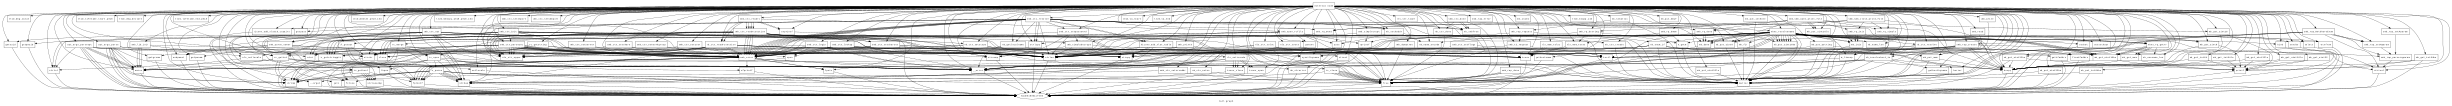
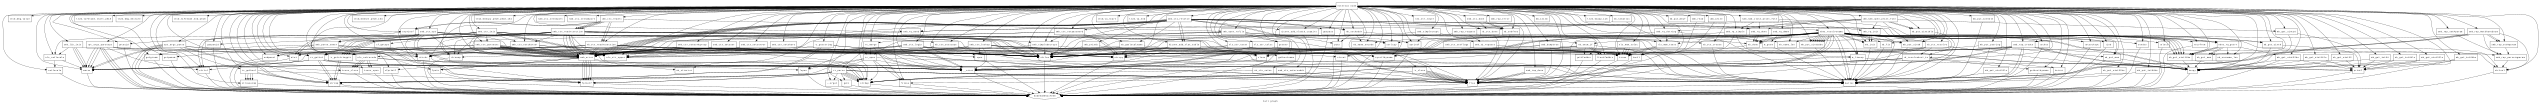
  digraph {
    fontname="Liberation Mono"
    label="Call graph"
    node [fontname="Liberation Mono" shape=record]
    edge [fontname="Liberation Mono"]
    n1 [label="{external node}"]
    n2 [label="{rc_open}"]
    n3 [label="{llvm.dbg.value}"]
    n4 [label="{strcmp}"]
    n5 [label="{fopen}"]
    n6 [label="{__error}"]
    n7 [label="{malloc}"]
    n8 [label="{fclose}"]
    n9 [label="{strdup}"]
    n10 [label="{llvm.lifetime.start.p0i8}"]
    n11 [label="{llvm.dbg.declare}"]
    n12 [label="{__srget}"]
    n13 [label="{getc}"]
    n14 [label="{fprintf}"]
    n15 [label="{free}"]
    n16 [label="{llvm.lifetime.end.p0i8}"]
    n17 [label="{rc_merge}"]
    n18 [label="{rc_close}"]
    n19 [label="{rc_getstringptr}"]
    n20 [label="{rc_getstring}"]
    n21 [label="{strlen}"]
    n22 [label="{warnx}"]
    n23 [label="{strcpy}"]
    n24 [label="{rc_getint}"]
    n25 [label="{strtol}"]
    n26 [label="{rc_getbool}"]
    n27 [label="{strcasecmp}"]
    n28 [label="{opt_args_parse}"]
    n29 [label="{opt_args_parseopt}"]
    n30 [label="{smb_ctx_init}"]
    n31 [label="{llvm.memset.p0i8.i64}"]
    n32 [label="{geteuid}"]
    n33 [label="{getpwuid}"]
    n34 [label="{endpwent}"]
    n35 [label="{strncmp}"]
    n36 [label="{smb_ctx_parseunc}"]
    n37 [label="{smb_ctx_setcharset}"]
    n38 [label="{strchr}"]
    n39 [label="{llvm.memcpy.p0i8.p0i8.i64}"]
    n40 [label="{atoi}"]
    n41 [label="{smb_ctx_setuser}"]
    n42 [label="{smb_ctx_done}"]
    n43 [label="{smb_ctx_setnbport}"]
    n44 [label="{smb_ctx_setsmbport}"]
    n45 [label="{smb_ctx_setserver}"]
    n46 [label="{smb_ctx_setshare}"]
    n47 [label="{smb_ctx_setworkgroup}"]
    n48 [label="{smb_ctx_setpassword}"]
    n49 [label="{smb_ctx_setsrvaddr}"]
    n50 [label="{smb_ctx_opt}"]
    n51 [label="{getgrnam}"]
    n52 [label="{getpwnam}"]
    n53 [label="{smb_ctx_resolve}"]
    n54 [label="{kiconv_add_xlat16_cspairs}"]
    n55 [label="{strlcpy}"]
    n56 [label="{getpass}"]
    n57 [label="{smb_ctx_lookup}"]
    n58 [label="{close}"]
    n59 [label="{open}"]
    n60 [label="{bcopy}"]
    n61 [label="{ioctl}"]
    n62 [label="{smb_ctx_login}"]
    n63 [label="{smb_ctx_readrc}"]
    n64 [label="{snprintf}"]
    n65 [label="{cf_getopt}"]
    n66 [label="{smb_lib_init}"]
    n67 [label="{sysctlbyname}"]
    n68 [label="{smb_error}"]
    n69 [label="{llvm.va_start}"]
    n70 [label="{vfprintf}"]
    n71 [label="{llvm.va_end}"]
    n72 [label="{fputc}"]
    n73 [label="{smb_printb}"]
    n74 [label="{strcat}"]
    n75 [label="{smb_open_rcfile}"]
    n76 [label="{getenv}"]
    n77 [label="{sprintf}"]
    n78 [label="{puts}"]
    n79 [label="{smb_dumptree}"]
    n80 [label="{smb_simplecrypt}"]
    n81 [label="{smb_simpledecrypt}"]
    n82 [label="{strtoul}"]
    n83 [label="{nls_setlocale}"]
    n84 [label="{setlocale}"]
    n85 [label="{nls_setrecode}"]
    n86 [label="{iconv_close}"]
    n87 [label="{iconv_open}"]
    n88 [label="{nls_str_toloc}"]
    n89 [label="{iconv}"]
    n90 [label="{nls_str_toext}"]
    n91 [label="{nls_mem_toloc}"]
    n92 [label="{nls_mem_toext}"]
    n93 [label="{nls_str_upper}"]
    n94 [label="{nls_str_lower}"]
    n95 [label="{smb_rap_create}"]
    n96 [label="{smb_rap_done}"]
    n97 [label="{smb_rap_setNparam}"]
    n98 [label="{smb_rap_setPparam}"]
    n99 [label="{smb_rap_request}"]
    n100 [label="{smb_rap_error}"]
    n101 [label="{smb_rap_NetShareEnum}"]
    n102 [label="{m_lineup}"]
    n103 [label="{mb_init}"]
    n104 [label="{mb_initm}"]
    n105 [label="{mb_done}"]
    n106 [label="{m_getm}"]
    n107 [label="{mb_fit}"]
    n108 [label="{mb_put_uint8}"]
    n109 [label="{mb_put_uint16be}"]
    n110 [label="{llvm.bswap.i16}"]
    n111 [label="{mb_put_uint16le}"]
    n112 [label="{mb_put_uint32be}"]
    n113 [label="{mb_put_uint32le}"]
    n114 [label="{mb_put_int64be}"]
    n115 [label="{mb_put_int64le}"]
    n116 [label="{mb_put_mem}"]
    n117 [label="{mb_put_mbuf}"]
    n118 [label="{mb_put_pstring}"]
    n119 [label="{mb_get_uint8}"]
    n120 [label="{printf}"]
    n121 [label="{mb_get_mem}"]
    n122 [label="{mb_get_uint16}"]
    n123 [label="{mb_get_uint16le}"]
    n124 [label="{mb_get_uint16be}"]
    n125 [label="{mb_get_uint32}"]
    n126 [label="{mb_get_uint32be}"]
    n127 [label="{mb_get_uint32le}"]
    n128 [label="{mb_get_int64}"]
    n129 [label="{mb_get_int64be}"]
    n130 [label="{mb_get_int64le}"]
    n131 [label="{smb_rq_done}"]
    n132 [label="{smb_rq_wend}"]
    n133 [label="{smb_rq_dmem}"]
    n134 [label="{smb_rq_dstring}"]
    n135 [label="{smb_rq_simple}"]
    n136 [label="{smb_t2_request}"]
    n137 [label="{smb_read}"]
    n138 [label="{smb_write}"]
    n139 [label="{smb_smb_open_print_file}"]
    n140 [label="{smb_smb_close_print_file}"]
    n141 [label="{kiconv_add_xlat_table}"]
    n142 [label="{nb_ctx_create}"]
    n143 [label="{nb_ctx_done}"]
    n144 [label="{nb_ctx_setns}"]
    n145 [label="{nb_ctx_setscope}"]
    n146 [label="{nb_ctx_resolve}"]
    n147 [label="{nb_ctx_readrcsection}"]
    n148 [label="{nb_strerror}"]
    n149 [label="{nb_snballoc}"]
    n150 [label="{nb_snbfree}"]
    n151 [label="{nb_sockaddr}"]
    n152 [label="{nb_name_encode}"]
    n153 [label="{nb_name_len}"]
    n154 [label="{nb_encname_len}"]
    n155 [label="{nb_getlocalname}"]
    n156 [label="{gethostname}"]
    n157 [label="{nb_resolvehost_in}"]
    n158 [label="{gethostbyname}"]
    n159 [label="{herror}"]
    n160 [label="{nb_enum_if}"]
    n161 [label="{getifaddrs}"]
    n162 [label="{freeifaddrs}"]
    n163 [label="{nbns_resolvename}"]
    n164 [label="{socket}"]
    n165 [label="{setsockopt}"]
    n166 [label="{bind}"]
    n167 [label="{sendto}"]
    n168 [label="{select}"]
    n169 [label="{recvfrom}"]
    n170 [label="{rc_parse}"]
    Node0x8051cfe00 [shape=""]
    n172 [label="{smb_parse_owner}"]
    n173 [label="{smb_ctx_setflags}"]
    n174 [label="{smb_ctx_readrcsection}"]
    n175 [label="{smb_rap_parserqparam}"]
    n176 [label="{smb_rq_init}"]
    n177 [label="{nbns_rq_getrr}"]
    n1 -> n2
    n1 -> n3
    n1 -> n4
    n1 -> n5
    n1 -> n6
    n1 -> n7
    n1 -> n8
    n1 -> n9
    n1 -> n10
    n1 -> n11
    n1 -> n12
    n1 -> n13
    n1 -> n14
    n1 -> n15
    n1 -> n16
    n1 -> n17
    n1 -> n18
    n1 -> n19
    n1 -> n20
    n1 -> n21
    n1 -> n22
    n1 -> n23
    n1 -> n24
    n1 -> n25
    n1 -> n26
    n1 -> n27
    n1 -> n28
    n1 -> n29
    n1 -> n30
    n1 -> n31
    n1 -> n32
    n1 -> n33
    n1 -> n34
    n1 -> n35
    n1 -> n36
    n1 -> n37
    n1 -> n38
    n1 -> n39
    n1 -> n40
    n1 -> n41
    n1 -> n42
    n1 -> n43
    n1 -> n44
    n1 -> n45
    n1 -> n46
    n1 -> n47
    n1 -> n48
    n1 -> n49
    n1 -> n50
    n1 -> n51
    n1 -> n52
    n1 -> n53
    n1 -> n54
    n1 -> n55
    n1 -> n56
    n1 -> n57
    n1 -> n58
    n1 -> n59
    n1 -> n60
    n1 -> n61
    n1 -> n62
    n1 -> n63
    n1 -> n64
    n1 -> n65
    n1 -> n66
    n1 -> n67
    n1 -> n68
    n1 -> n69
    n1 -> n70
    n1 -> n71
    n1 -> n72
    n1 -> n73
    n1 -> n74
    n1 -> n75
    n1 -> n76
    n1 -> n77
    n1 -> n78
    n1 -> n79
    n1 -> n80
    n1 -> n81
    n1 -> n82
    n1 -> n83
    n1 -> n84
    n1 -> n85
    n1 -> n86
    n1 -> n87
    n1 -> n88
    n1 -> n89
    n1 -> n90
    n1 -> n91
    n1 -> n92
    n1 -> n93
    n1 -> n94
    n1 -> n95
    n1 -> n96
    n1 -> n97
    n1 -> n98
    n1 -> n99
    n1 -> n100
    n1 -> n101
    n1 -> n102
    n1 -> n103
    n1 -> n104
    n1 -> n105
    n1 -> n106
    n1 -> n107
    n1 -> n108
    n1 -> n109
    n1 -> n110
    n1 -> n111
    n1 -> n112
    n1 -> n113
    n1 -> n114
    n1 -> n115
    n1 -> n116
    n1 -> n117
    n1 -> n118
    n1 -> n119
    n1 -> n120
    n1 -> n121
    n1 -> n122
    n1 -> n123
    n1 -> n124
    n1 -> n125
    n1 -> n126
    n1 -> n127
    n1 -> n128
    n1 -> n129
    n1 -> n130
    n1 -> n131
    n1 -> n132
    n1 -> n133
    n1 -> n134
    n1 -> n135
    n1 -> n136
    n1 -> n137
    n1 -> n138
    n1 -> n139
    n1 -> n140
    n1 -> n141
    n1 -> n142
    n1 -> n143
    n1 -> n144
    n1 -> n145
    n1 -> n146
    n1 -> n147
    n1 -> n148
    n1 -> n149
    n1 -> n150
    n1 -> n151
    n1 -> n152
    n1 -> n153
    n1 -> n154
    n1 -> n155
    n1 -> n156
    n1 -> n157
    n1 -> n158
    n1 -> n159
    n1 -> n160
    n1 -> n161
    n1 -> n162
    n1 -> n163
    n1 -> n164
    n1 -> n165
    n1 -> n166
    n1 -> n167
    n1 -> n168
    n1 -> n169
    n2 -> n4
    n2 -> n5
    n2 -> n6
    n2 -> n7
    n2 -> n8
    n2 -> n9
    n2 -> n170
-   n148 -> Node0x8051cfe00
+   n4 -> Node0x8051cfe00
    n5 -> Node0x8051cfe00
    n6 -> Node0x8051cfe00
    n7 -> Node0x8051cfe00
    n8 -> Node0x8051cfe00
    n9 -> Node0x8051cfe00
    n12 -> Node0x8051cfe00
    n13 -> Node0x8051cfe00
    n14 -> Node0x8051cfe00
    n15 -> Node0x8051cfe00
    n17 -> n2
    n17 -> n5
    n17 -> n6
    n17 -> n8
    n17 -> n170
    n18 -> n8
    n18 -> n15
    n18 -> n15
    n18 -> n15
    n18 -> n15
    n18 -> n15
    n18 -> n15
    n18 -> n15
    n19 -> n4
    n19 -> n4
    n20 -> n4
    n20 -> n4
    n20 -> n21
    n20 -> n22
    n20 -> n23
    n21 -> Node0x8051cfe00
    n22 -> Node0x8051cfe00
    n23 -> Node0x8051cfe00
    n24 -> n4
    n24 -> n4
    n24 -> n6
    n24 -> n6
    n24 -> n6
    n24 -> n22
    n24 -> n25
    n25 -> Node0x8051cfe00
    n26 -> n4
    n26 -> n4
    n26 -> n14
    n26 -> n27
    n26 -> n27
    n26 -> n27
    n26 -> n27
    n27 -> Node0x8051cfe00
    n28 -> n4
    n28 -> n4
    n28 -> n21
    n28 -> n22
    n28 -> n22
    n28 -> n24
    n28 -> n26
    n28 -> Node0x8051cfe00
    n28 -> Node0x8051cfe00
    n28 -> Node0x8051cfe00
    n29 -> n6
    n29 -> n6
    n29 -> n21
    n29 -> n22
    n29 -> n22
    n29 -> n22
    n29 -> n25
    n29 -> Node0x8051cfe00
    n29 -> Node0x8051cfe00
    n29 -> Node0x8051cfe00
    n30 -> n21
    n30 -> n21
    n30 -> n32
    n30 -> n33
    n30 -> n34
    n30 -> n35
    n30 -> n36
    n30 -> n37
    n30 -> n65
    n30 -> n68
    n30 -> n68
    n30 -> n83
    n30 -> n93
    n30 -> n93
    n30 -> n93
    n30 -> n142
    n30 -> n145
    n32 -> Node0x8051cfe00
    n33 -> Node0x8051cfe00
    n34 -> Node0x8051cfe00
    n35 -> Node0x8051cfe00
    n36 -> n21
    n36 -> n21
    n36 -> n21
    n36 -> n38
    n36 -> n38
    n36 -> n40
    n36 -> n40
    n36 -> n68
    n36 -> n68
    n36 -> n68
    n36 -> n68
    n36 -> n68
    n36 -> n68
    n36 -> n68
    n36 -> n68
    n36 -> n68
    n36 -> n68
    n36 -> n93
    n36 -> n93
    n36 -> n93
    n37 -> n21
    n37 -> n23
    n37 -> n38
    n37 -> n68
    n37 -> n68
    n37 -> n68
    n37 -> n85
    n38 -> Node0x8051cfe00
    n40 -> Node0x8051cfe00
    n41 -> n21
    n41 -> n68
    n41 -> n93
    n42 -> n15
    n42 -> n143
    n42 -> n150
    n42 -> n150
    n45 -> n21
    n45 -> n68
    n45 -> n93
    n46 -> n21
    n46 -> n68
    n46 -> n93
    n47 -> n21
    n47 -> n68
    n47 -> n93
    n48 -> n21
    n48 -> n23
    n48 -> n23
    n48 -> n35
    n48 -> n68
    n48 -> n81
    n49 -> n9
    n49 -> n15
    n50 -> n9
    n50 -> n9
    n50 -> n15
    n50 -> n15
    n50 -> n21
    n50 -> n25
    n50 -> n25
    n50 -> n38
    n50 -> n40
    n50 -> n40
    n50 -> n68
    n50 -> n93
    n50 -> n172
    n50 -> n172
    n51 -> Node0x8051cfe00
    n52 -> Node0x8051cfe00
    n53 -> n21
    n53 -> n48
    n53 -> n54
    n53 -> n55
    n53 -> n55
    n53 -> n56
    n53 -> n68
    n53 -> n68
    n53 -> n68
    n53 -> n68
    n53 -> n68
    n53 -> n68
    n53 -> n68
    n53 -> n68
    n53 -> n93
    n53 -> n141
    n53 -> n141
    n53 -> n146
    n53 -> n150
    n53 -> n150
    n53 -> n151
    n53 -> n151
    n53 -> n155
    n53 -> n157
    n53 -> n163
    n54 -> Node0x8051cfe00
    n55 -> Node0x8051cfe00
    n56 -> Node0x8051cfe00
    n57 -> n6
    n57 -> n58
    n57 -> n59
    n57 -> n60
    n57 -> n60
    n57 -> n61
    n57 -> n68
    n57 -> n68
    n57 -> n68
    n58 -> Node0x8051cfe00
    n59 -> Node0x8051cfe00
    n60 -> Node0x8051cfe00
    n61 -> Node0x8051cfe00
    n62 -> n6
    n62 -> n6
    n62 -> n58
    n62 -> n59
    n62 -> n61
    n62 -> n61
    n62 -> n68
    n62 -> n68
    n62 -> n68
    n62 -> n68
    n63 -> n64
    n63 -> n64
    n63 -> n75
    n63 -> n147
    n63 -> n147
    n63 -> n174
    n63 -> n174
    n63 -> n174
    n63 -> n174
    n64 -> Node0x8051cfe00
    n65 -> n14
    n65 -> n14
    n65 -> n38
    n66 -> n22
    n66 -> n22
    n66 -> n22
    n66 -> n67
    n66 -> n83
    n67 -> Node0x8051cfe00
    n68 -> n6
    n68 -> n14
    n68 -> n14
    n68 -> n14
    n68 -> n14
    n68 -> n14
    n68 -> n70
    n68 -> n72
    n68 -> n72
    n68 -> n148
    n70 -> Node0x8051cfe00
    n72 -> Node0x8051cfe00
    n73 -> n21
    n73 -> n21
    n73 -> n74
    n74 -> Node0x8051cfe00
    n75 -> n2
    n75 -> n7
    n75 -> n15
    n75 -> n17
    n75 -> n21
    n75 -> n76
    n75 -> n77
    n75 -> n78
    n76 -> Node0x8051cfe00
    n77 -> Node0x8051cfe00
    n78 -> Node0x8051cfe00
    n79 -> n7
    n79 -> n15
    n79 -> n67
    n79 -> n67
-   n80 -> n7
+   n80 -> n92
    n80 -> n21
    n80 -> n77
    n81 -> n21
    n81 -> n35
    n81 -> n82
    n82 -> Node0x8051cfe00
    n83 -> n22
    n83 -> n84
    n84 -> Node0x8051cfe00
    n85 -> n6
    n85 -> n6
    n85 -> n86
    n85 -> n86
    n85 -> n86
    n85 -> n87
    n85 -> n87
    n86 -> Node0x8051cfe00
    n87 -> Node0x8051cfe00
    n88 -> n21
    n88 -> n23
    n88 -> n89
    n88 -> n89
    n88 -> n89
    n89 -> Node0x8051cfe00
    n90 -> n21
    n90 -> n23
    n90 -> n89
    n90 -> n89
    n90 -> n89
    n91 -> n89
    n91 -> n89
    n91 -> n89
    n92 -> n89
    n92 -> n89
    n92 -> n89
    n95 -> n7
    n95 -> n7
    n95 -> n9
    n95 -> n9
    n95 -> n21
    n95 -> n21
    n95 -> n21
    n95 -> n21
    n95 -> n60
    n95 -> n60
    n95 -> n175
    n96 -> n15
    n96 -> n15
    n96 -> n15
    n97 -> n175
    n98 -> n175
    n99 -> n68
    n99 -> n82
    n99 -> n136
    n101 -> n15
    n101 -> n15
    n101 -> n15
    n101 -> n82
    n101 -> n95
    n101 -> n97
    n101 -> n97
    n101 -> n175
    n102 -> n7
    n102 -> n15
    n102 -> n60
    n103 -> n7
    n105 -> n15
    n106 -> n7
    n107 -> n7
    n108 -> n7
    n109 -> n7
    n111 -> n7
    n112 -> n7
    n112 -> Node0x8051cfe00
    n113 -> n7
    n114 -> n7
    n114 -> Node0x8051cfe00
    n115 -> n7
    n116 -> n7
    n116 -> n60
    n118 -> n7
    n118 -> n21
    n118 -> n116
    n119 -> n60
    n119 -> n120
    n120 -> Node0x8051cfe00
    n121 -> n60
    n121 -> n120
    n122 -> n60
    n122 -> n120
    n123 -> n60
    n123 -> n120
    n124 -> n60
    n124 -> n120
    n125 -> n60
    n125 -> n120
    n126 -> n60
    n126 -> n120
    n126 -> Node0x8051cfe00
    n127 -> n60
    n127 -> n120
    n128 -> n60
    n128 -> n120
    n129 -> n60
    n129 -> n120
    n129 -> Node0x8051cfe00
    n130 -> n60
    n130 -> n120
    n131 -> n15
    n131 -> n105
    n131 -> n105
    n132 -> n68
    n133 -> n92
    n133 -> n106
    n134 -> n21
    n134 -> n92
    n134 -> n106
    n135 -> n6
    n135 -> n61
    n135 -> n102
    n136 -> n6
    n136 -> n61
    n137 -> n61
    n138 -> n61
    n139 -> n108
    n139 -> n111
    n139 -> n111
    n139 -> n122
    n139 -> n131
    n139 -> n132
    n139 -> n134
    n139 -> n135
    n139 -> n176
    n140 -> n116
    n140 -> n131
    n140 -> n132
    n140 -> n135
    n140 -> n176
    n141 -> n6
    n141 -> n21
    n141 -> n21
    n141 -> n23
    n141 -> n23
    n141 -> n67
    n142 -> n7
    n143 -> n15
    n144 -> n9
    n144 -> n15
    n145 -> n7
    n145 -> n15
    n145 -> n21
    n145 -> n68
    n145 -> n93
    n146 -> n15
    n146 -> n60
    n146 -> n68
    n146 -> n68
    n146 -> n157
    n147 -> n7
    n147 -> n9
    n147 -> n15
    n147 -> n15
    n147 -> n19
    n147 -> n19
    n147 -> n21
    n147 -> n24
    n147 -> n68
    n147 -> n68
    n147 -> n93
    n149 -> n7
    n149 -> n99
    n150 -> n15
    n151 -> n7
    n151 -> n78
    n151 -> n152
    n155 -> n6
    n155 -> n23
    n155 -> n38
    n155 -> n156
    n156 -> Node0x8051cfe00
    n157 -> n7
    n157 -> n22
    n157 -> n22
    n157 -> n22
    n157 -> n158
    n157 -> n159
    n158 -> Node0x8051cfe00
    n159 -> Node0x8051cfe00
    n160 -> n6
    n160 -> n7
    n160 -> n21
    n160 -> n23
    n160 -> n161
    n160 -> n162
    n160 -> n162
    n161 -> Node0x8051cfe00
    n162 -> Node0x8051cfe00
    n163 -> n6
    n163 -> n6
    n163 -> n6
    n163 -> n7
    n163 -> n7
    n163 -> n15
    n163 -> n15
    n163 -> n15
    n163 -> n21
    n163 -> n55
    n163 -> n58
    n163 -> n58
    n163 -> n58
    n163 -> n60
    n163 -> n60
    n163 -> n102
    n163 -> n103
    n163 -> n103
    n163 -> n105
    n163 -> n105
    n163 -> n105
    n163 -> n105
    n163 -> n107
    n163 -> n108
    n163 -> n108
    n163 -> n109
    n163 -> n109
    n163 -> n109
    n163 -> n109
    n163 -> n109
    n163 -> n109
    n163 -> n109
    n163 -> n119
    n163 -> n119
    n163 -> n124
    n163 -> n124
    n163 -> n124
    n163 -> n124
    n163 -> n124
    n163 -> n152
    n163 -> n153
    n163 -> n160
    n163 -> n164
    n163 -> n165
    n163 -> n166
    n163 -> n167
    n163 -> n168
    n163 -> n169
    n163 -> n177
    n163 -> n177
    n163 -> n177
    n164 -> Node0x8051cfe00
    n165 -> Node0x8051cfe00
    n166 -> Node0x8051cfe00
    n167 -> Node0x8051cfe00
    n168 -> Node0x8051cfe00
    n169 -> Node0x8051cfe00
    n170 -> n4
    n170 -> n4
    n170 -> n7
    n170 -> n7
    n170 -> n9
    n170 -> n9
    n170 -> n9
    n170 -> n9
    n170 -> n9
    n170 -> n12
    n170 -> n13
    n170 -> n14
    n170 -> n14
    n170 -> n15
    n172 -> n34
    n172 -> n38
    n172 -> n51
    n172 -> n52
    n172 -> n68
    n172 -> n68
    n173 -> n6
    n173 -> n61
    n174 -> n9
    n174 -> n15
    n174 -> n19
    n174 -> n19
    n174 -> n19
    n174 -> n19
    n174 -> n21
    n174 -> n21
    n174 -> n23
    n174 -> n23
    n174 -> n24
    n174 -> n24
    n174 -> n35
    n174 -> n37
    n174 -> n68
    n174 -> n68
    n174 -> n68
    n174 -> n68
    n174 -> n81
    n174 -> n93
    n175 -> n82
    n176 -> n7
    n176 -> n103
    n176 -> n103
    n177 -> n121
    n177 -> n121
    n177 -> n124
    n177 -> n124
    n177 -> n124
    n177 -> n126
    n177 -> n154
  }
